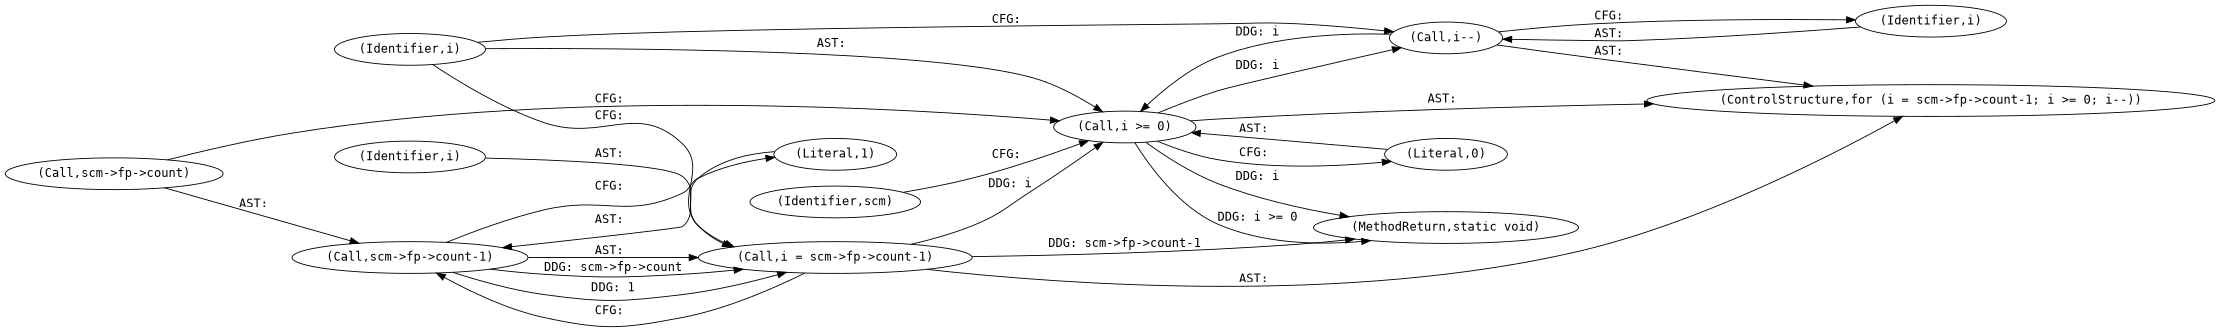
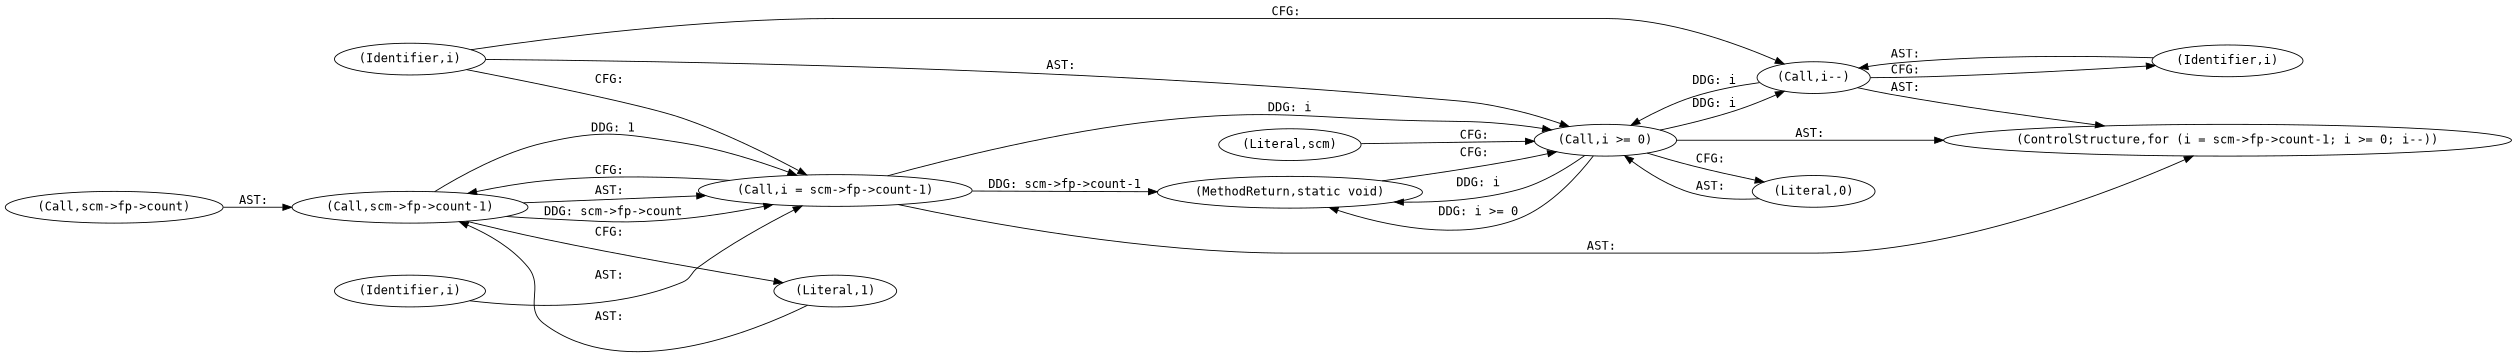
  digraph {
    fontname="DejaVu Sans Mono"
    rankdir=LR
    node [fontname="DejaVu Sans Mono"]
    edge [fontname="DejaVu Sans Mono"]
    n1 [label="(Call,scm->fp->count-1)"]
    n2 [label="(Call,i = scm->fp->count-1)"]
    n3 [label="(Literal,1)"]
    n4 [label="(MethodReturn,static void)"]
    n5 [label="(Call,i >= 0)"]
    n6 [label="(ControlStructure,for (i = scm->fp->count-1; i >= 0; i--))"]
    n7 [label="(Call,i--)"]
    n8 [label="(Literal,0)"]
    n9 [label="(Identifier,i)"]
-   n10 [label="(Identifier,scm)"]
+   n10 [label="(Literal,scm)"]
    n11 [label="(Identifier,i)"]
    n12 [label="(Identifier,i)"]
    n13 [label="(Call,scm->fp->count)"]
    n1 -> n2 [label="AST: "]
    n1 -> n2 [label="DDG: scm->fp->count"]
    n1 -> n2 [label="DDG: 1"]
    n1 -> n3 [label="CFG: "]
    n2 -> n1 [label="CFG: "]
    n2 -> n4 [label="DDG: scm->fp->count-1"]
    n2 -> n5 [label="DDG: i"]
    n2 -> n6 [label="AST: "]
    n3 -> n1 [label="AST: "]
-   n13 -> n5 [label="CFG: "]
+   n4 -> n5 [label="CFG: "]
    n5 -> n4 [label="DDG: i"]
    n5 -> n4 [label="DDG: i >= 0"]
    n5 -> n6 [label="AST: "]
    n5 -> n7 [label="DDG: i"]
    n5 -> n8 [label="CFG: "]
    n7 -> n5 [label="DDG: i"]
    n7 -> n6 [label="AST: "]
    n7 -> n9 [label="CFG: "]
    n8 -> n5 [label="AST: "]
    n9 -> n7 [label="AST: "]
    n10 -> n5 [label="CFG: "]
    n11 -> n2 [label="CFG: "]
    n11 -> n5 [label="AST: "]
    n11 -> n7 [label="CFG: "]
    n12 -> n2 [label="AST: "]
    n13 -> n1 [label="AST: "]
  }
